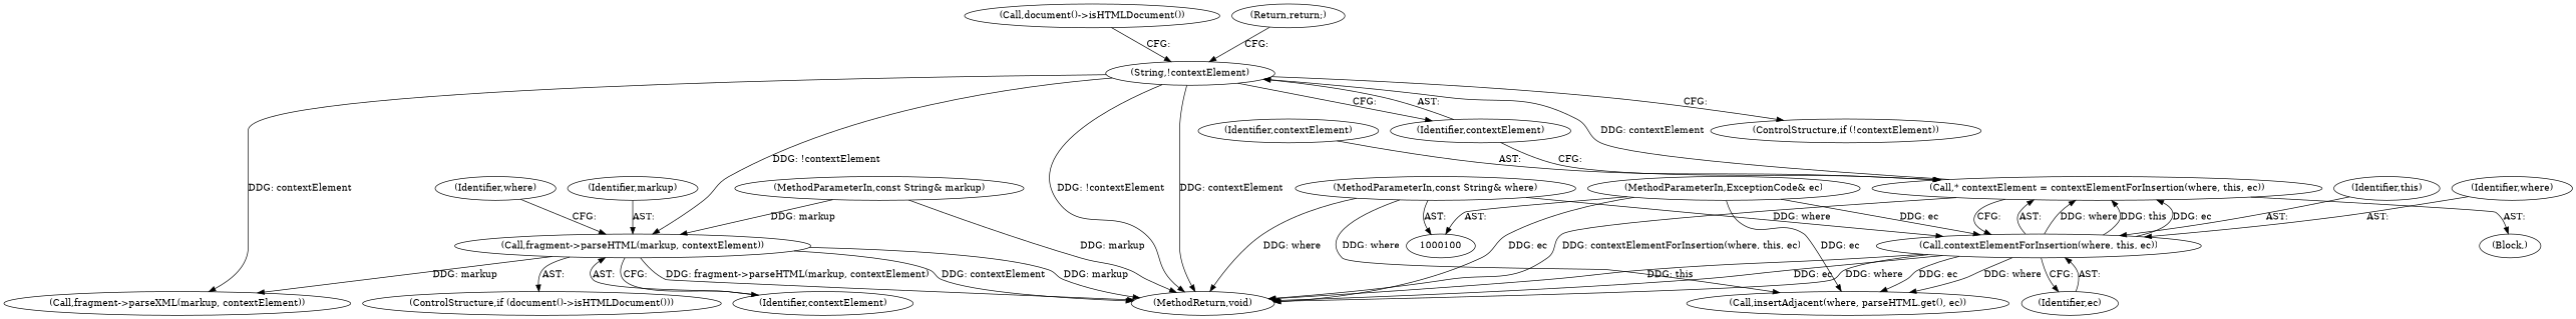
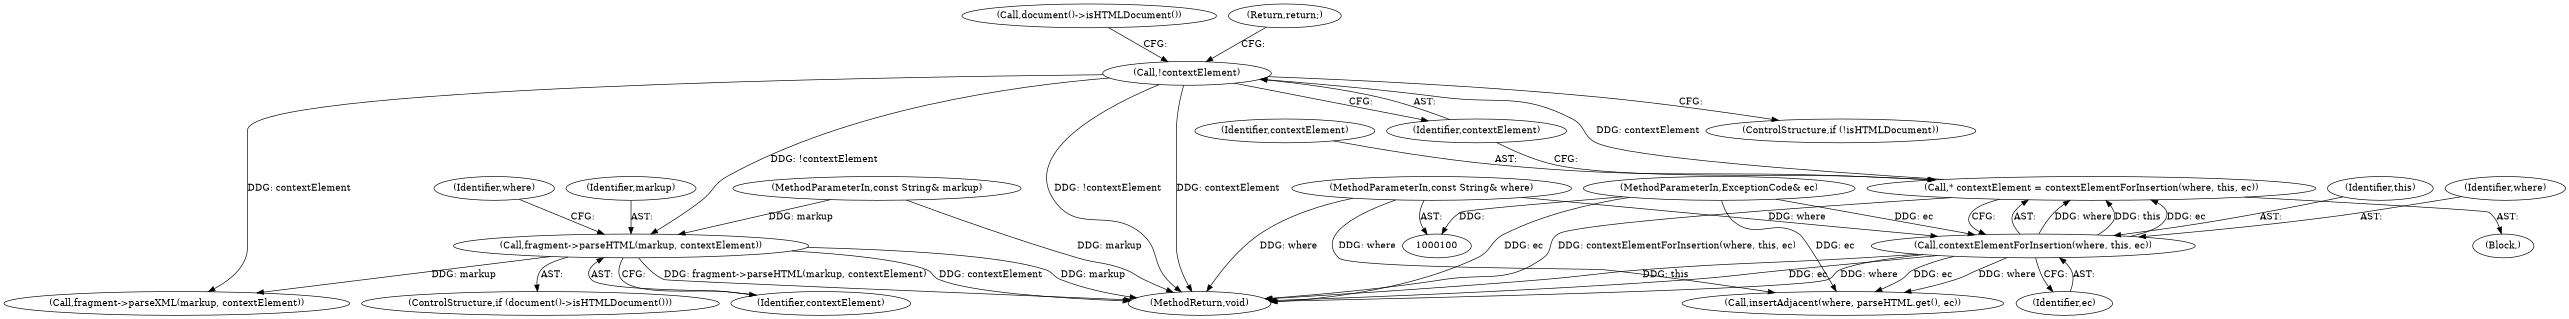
  digraph {
    n1 [label="(Call,fragment->parseHTML(markup, contextElement))"]
    n2 [label="(ControlStructure,if (document()->isHTMLDocument()))"]
    n3 [label="(Identifier,contextElement)"]
    n4 [label="(MethodReturn,void)"]
    n5 [label="(Call,fragment->parseXML(markup, contextElement))"]
    n6 [label="(MethodParameterIn,const String& markup)"]
-   n7 [label="(String,!contextElement)"]
-   n8 [label="(ControlStructure,if (!contextElement))"]
+   n7 [label="(Call,!contextElement)"]
+   n8 [label="(ControlStructure,if (!isHTMLDocument))"]
    n9 [label="(Identifier,contextElement)"]
    n10 [label="(Call,* contextElement = contextElementForInsertion(where, this, ec))"]
    n11 [label="(Call,contextElementForInsertion(where, this, ec))"]
    n12 [label="(Block,)"]
    n13 [label="(Call,insertAdjacent(where, parseHTML.get(), ec))"]
    n14 [label="(Identifier,ec)"]
    n15 [label="(MethodParameterIn,const String& where)"]
    1000100
    n17 [label="(MethodParameterIn,ExceptionCode& ec)"]
    n18 [label="(Call,document()->isHTMLDocument())"]
    n19 [label="(Identifier,this)"]
    n20 [label="(Identifier,where)"]
    n21 [label="(Identifier,markup)"]
    n22 [label="(Return,return;)"]
    n23 [label="(Identifier,contextElement)"]
    n24 [label="(Identifier,where)"]
    n1 -> n2 [label="AST: "]
    n1 -> n3 [label="CFG: "]
    n1 -> n4 [label="DDG: markup"]
    n1 -> n4 [label="DDG: fragment->parseHTML(markup, contextElement)"]
    n1 -> n4 [label="DDG: contextElement"]
    n1 -> n5 [label="DDG: markup"]
    n3 -> n1 [label="AST: "]
    n6 -> n1 [label="DDG: markup"]
    n6 -> n4 [label="DDG: markup"]
    n7 -> n1 [label="DDG: !contextElement"]
    n7 -> n4 [label="DDG: !contextElement"]
    n7 -> n4 [label="DDG: contextElement"]
    n7 -> n5 [label="DDG: contextElement"]
    n7 -> n8 [label="CFG: "]
    n7 -> n9 [label="CFG: "]
    n9 -> n7 [label="AST: "]
    n9 -> n10 [label="CFG: "]
    n10 -> n4 [label="DDG: contextElementForInsertion(where, this, ec)"]
    n10 -> n7 [label="DDG: contextElement"]
    n10 -> n11 [label="CFG: "]
    n10 -> n12 [label="AST: "]
    n11 -> n4 [label="DDG: this"]
    n11 -> n4 [label="DDG: ec"]
    n11 -> n4 [label="DDG: where"]
    n11 -> n10 [label="AST: "]
    n11 -> n10 [label="DDG: where"]
    n11 -> n10 [label="DDG: this"]
    n11 -> n10 [label="DDG: ec"]
    n11 -> n13 [label="DDG: where"]
    n11 -> n13 [label="DDG: ec"]
    n11 -> n14 [label="CFG: "]
    n14 -> n11 [label="AST: "]
    n15 -> n4 [label="DDG: where"]
    n15 -> n11 [label="DDG: where"]
    n15 -> n13 [label="DDG: where"]
    n15 -> 1000100 [label="AST: "]
    n17 -> n4 [label="DDG: ec"]
    n17 -> n11 [label="DDG: ec"]
    n17 -> n13 [label="DDG: ec"]
-   n17 -> 1000100 [label="AST: "]
+   n17 -> 1000100 [label="DDG: "]
    n18 -> n7 [label="CFG: "]
    n19 -> n11 [label="AST: "]
    n20 -> n1 [label="CFG: "]
    n21 -> n1 [label="AST: "]
    n22 -> n7 [label="CFG: "]
    n23 -> n10 [label="AST: "]
    n24 -> n11 [label="AST: "]
  }
